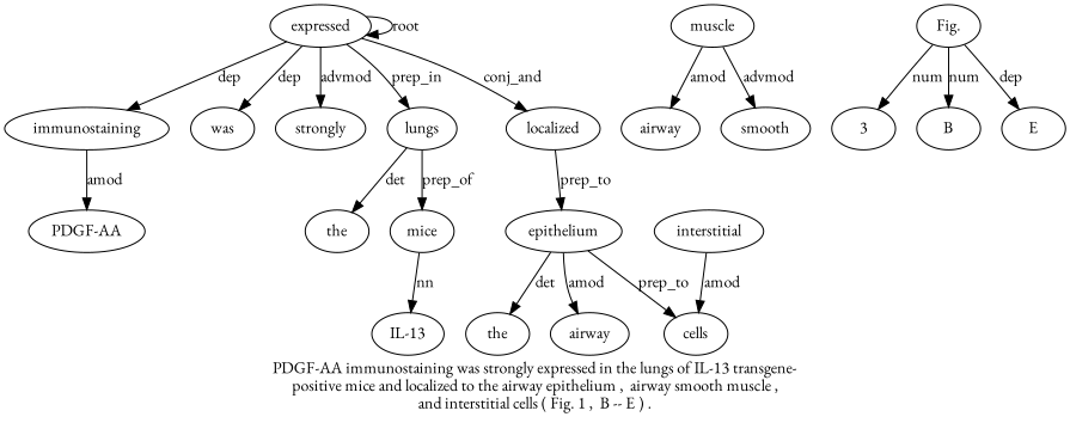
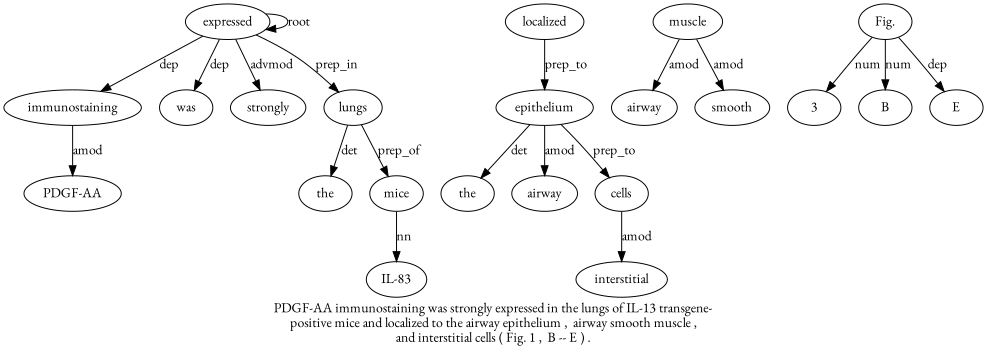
  digraph {
    fontname="EB Garamond"
    label="PDGF-AA immunostaining was strongly expressed in the lungs of IL-13 transgene-\npositive mice and localized to the airway epithelium ,  airway smooth muscle ,\nand interstitial cells ( Fig. 1 ,  B -- E ) ."
    node [fillcolor=white fontname="EB Garamond" style=filled]
    edge [fontname="EB Garamond"]
    n1 [label=immunostaining]
    n2 [label="PDGF-AA"]
    n3 [label=expressed]
    n4 [label=was]
    n5 [label=strongly]
    n6 [label=lungs]
    n7 [label=localized]
    n8 [label=the]
    n9 [label=mice]
    n10 [label=epithelium]
-   n11 [label="IL-13"]
+   n11 [label="IL-83"]
    n12 [label=the]
    n13 [label=airway]
    n14 [label=cells]
    n15 [label=muscle]
    n16 [label=airway]
    n17 [label=smooth]
    n18 [label=interstitial]
    n19 [label="Fig."]
    n20 [label=3]
    n21 [label=B]
    n22 [label=E]
    n1 -> n2 [label=amod]
    n3 -> n1 [label=dep]
    n3 -> n3 [label=root]
    n3 -> n4 [label=dep]
    n3 -> n5 [label=advmod]
    n3 -> n6 [label=prep_in]
-   n3 -> n7 [label=conj_and]
    n6 -> n8 [label=det]
    n6 -> n9 [label=prep_of]
    n7 -> n10 [label=prep_to]
    n9 -> n11 [label=nn]
    n10 -> n12 [label=det]
    n10 -> n13 [label=amod]
    n10 -> n14 [label=prep_to]
-   n18 -> n14 [label=amod]
+   n14 -> n18 [label=amod]
    n15 -> n16 [label=amod]
-   n15 -> n17 [label=advmod]
+   n15 -> n17 [label=amod]
    n19 -> n20 [label=num]
    n19 -> n21 [label=num]
    n19 -> n22 [label=dep]
  }
